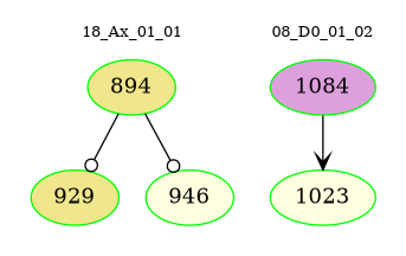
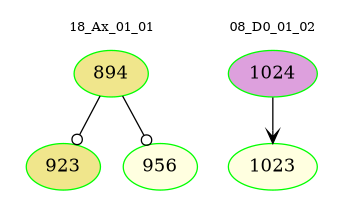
  digraph {
    node [color=green fillcolor=khaki style=filled]
    edge [arrowhead=odot color=black]
    n1 [label=894]
-   n2 [label=929]
-   n3 [fillcolor=lightyellow label=946]
-   n4 [fillcolor=plum label=1084]
+   n2 [label=923]
+   n3 [fillcolor=lightyellow label=956]
+   n4 [fillcolor=plum label=1024]
    n5 [fillcolor=lightyellow label=1023]
    subgraph cluster_1 {
      color=white
      fontsize=10
      label="18_Ax_01_01"
      n1
      n2
      n3
    }
    subgraph cluster_2 {
      color=white
      fontsize=10
      label="08_D0_01_02"
      n4
      n5
    }
    n1 -> n2
    n1 -> n3
    n4 -> n5 [arrowhead=vee]
  }
